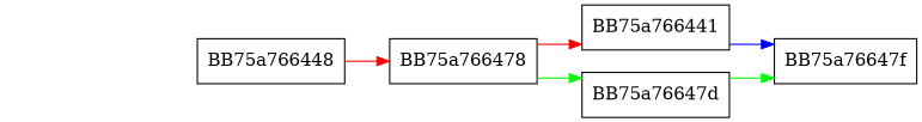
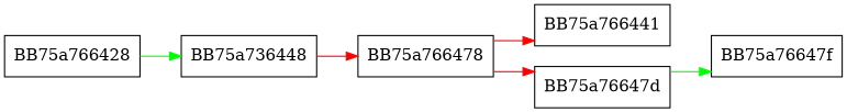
  digraph {
    rankdir=LR
    splines=ortho
    node [shape=box]
    edge [color=red]
-   BB75a766448
+   BB75a766428
+   BB75a766448 [label=BB75a736448]
    BB75a766478
    BB75a766441
    BB75a76647f
    BB75a76647d
+   BB75a766428 -> BB75a766448 [color=green]
    BB75a766448 -> BB75a766478
    BB75a766478 -> BB75a766441
-   BB75a766478 -> BB75a76647d [color=green]
-   BB75a766441 -> BB75a76647f [color=blue]
+   BB75a766478 -> BB75a76647d
    BB75a76647d -> BB75a76647f [color=green]
  }
